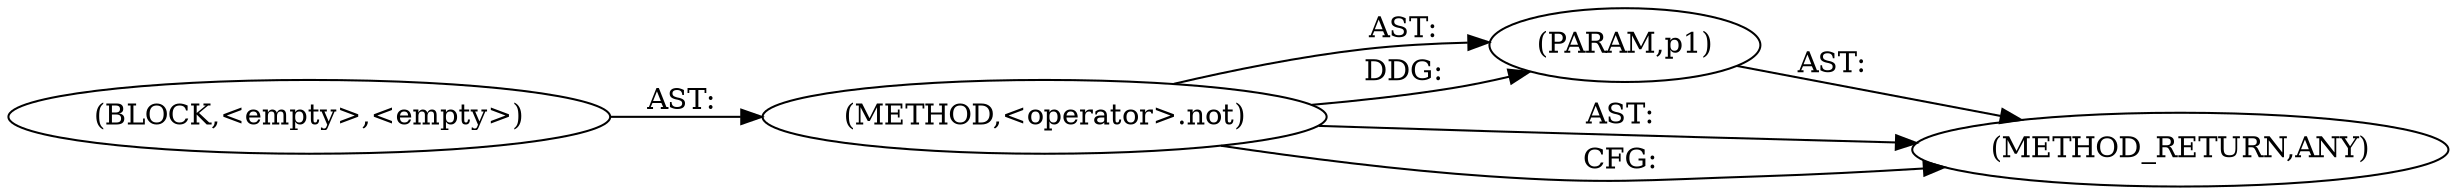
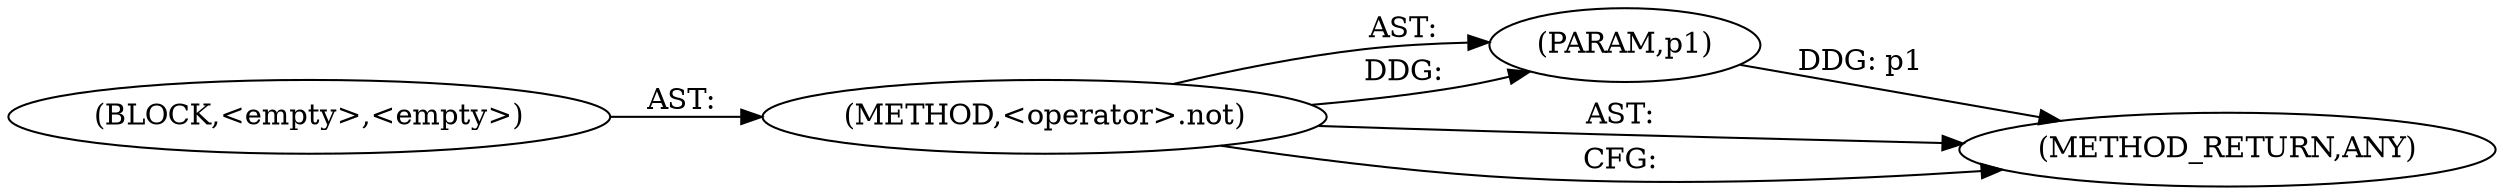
  digraph {
    rankdir=LR
    n1 [label=<(METHOD,&lt;operator&gt;.not)>]
    n2 [label=<(PARAM,p1)>]
    n3 [label=<(METHOD_RETURN,ANY)>]
    n4 [label=<(BLOCK,&lt;empty&gt;,&lt;empty&gt;)>]
    n1 -> n2 [label="AST: "]
    n1 -> n2 [label="DDG: "]
    n1 -> n3 [label="AST: "]
    n1 -> n3 [label="CFG: "]
-   n2 -> n3 [label="AST: "]
+   n2 -> n3 [label="DDG: p1"]
    n4 -> n1 [label="AST: "]
  }
